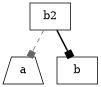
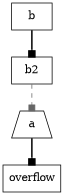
  strict digraph {
    node [complexity=5 shape=box]
    edge [arrowhead=box color=black style=bold]
    a [importance=0.3888888263 rank=0.07777776526 shape=trapezium]
+   overflow [complexity=0 importance=0.2407407049 rank=0.0]
    b [complexity=7 importance=0.6111111737 rank=0.0873015962429]
    b2 [importance=0.4629630523 rank=0.09259261046]
-   b2 -> b
+   a -> overflow
+   b -> b2
    b2 -> a [color=gray40 style=dashed]
  }
